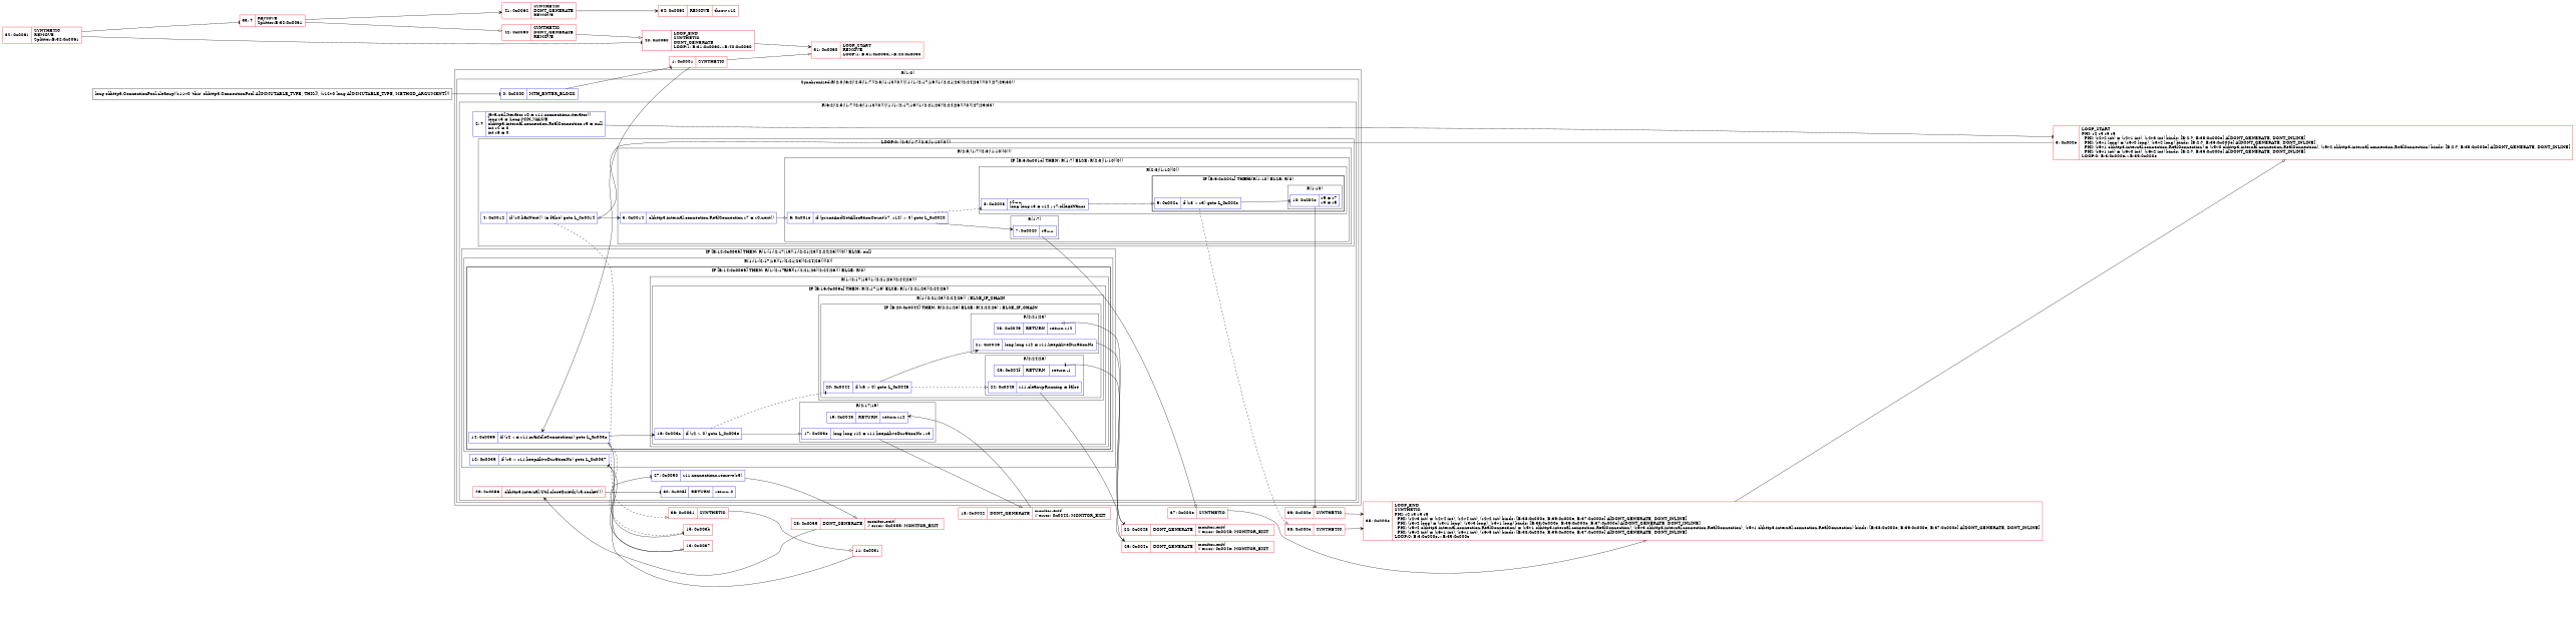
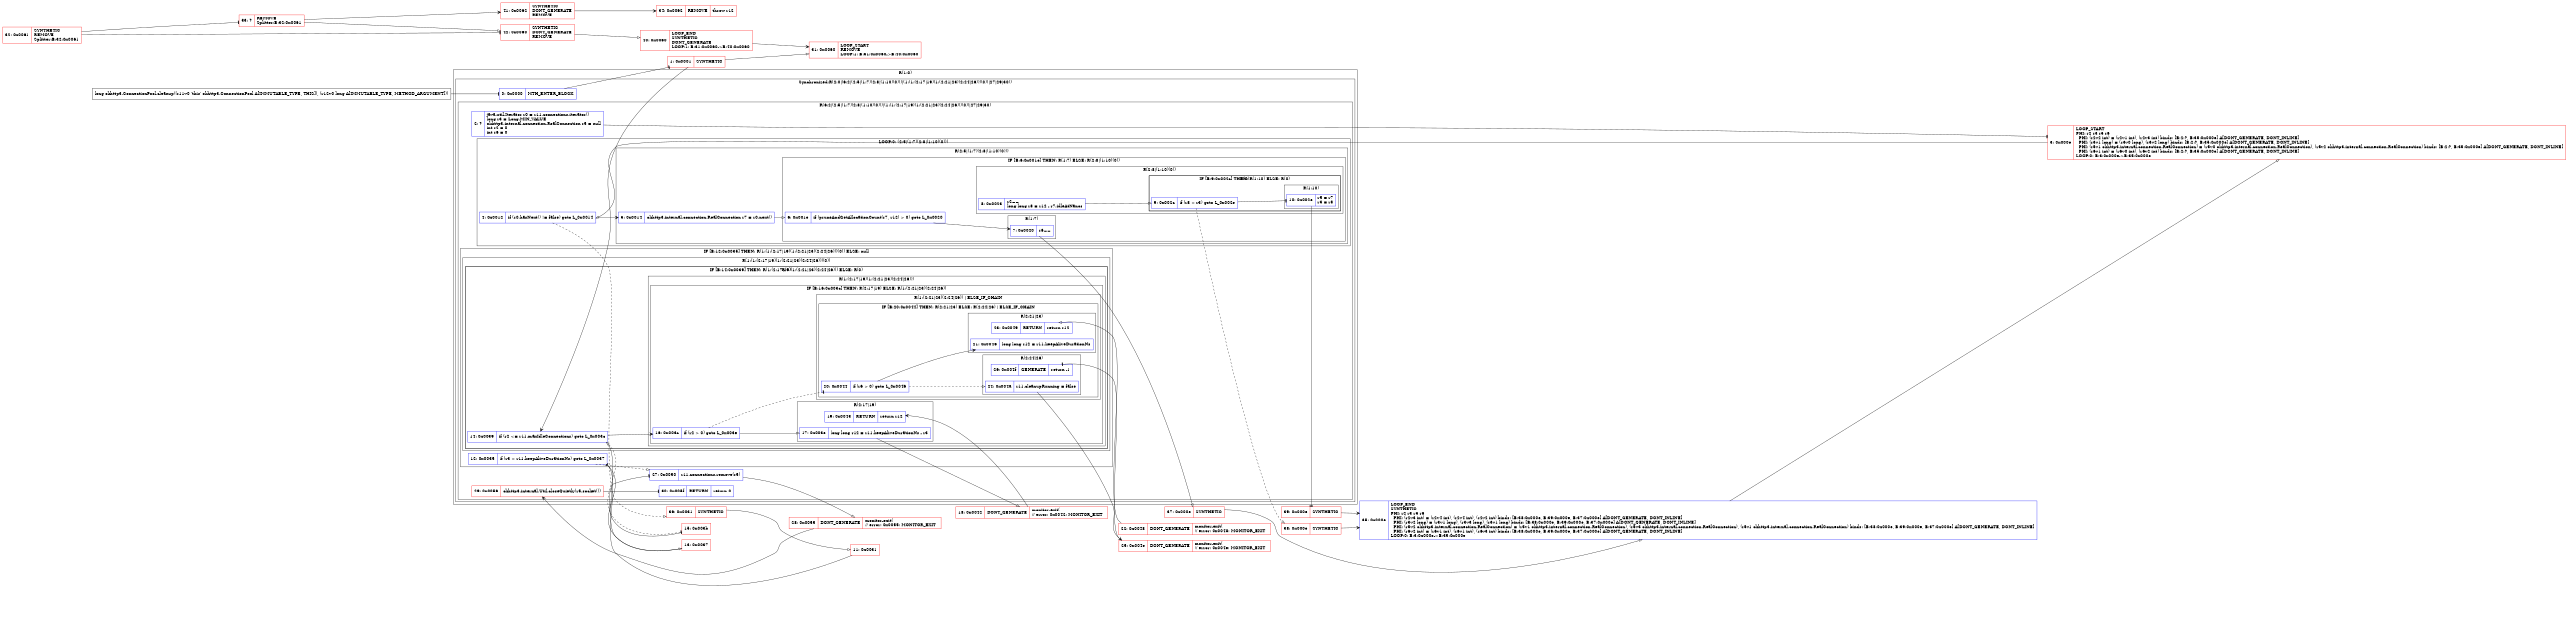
  digraph {
    rankdir=LR
    node [color=red shape=record]
    edge [arrowhead=onormal]
    n1 [color=blue label="{7\:\ 0x0020|r6++\l}"]
    n2 [color=blue label="{10\:\ 0x002e|r5 = r7\lr3 = r8\l}"]
    n3 [color=blue label="{9\:\ 0x002c|if (r8 \> r3) goto L_0x002e\l}"]
    n4 [color=blue label="{8\:\ 0x0023|r2++\llong long r8 = r12 \- r7.idleAtNanos\l}"]
    n5 [color=blue label="{6\:\ 0x001e|if (pruneAndGetAllocationCount(r7, r12) \> 0) goto L_0x0020\l}"]
    n6 [color=blue label="{5\:\ 0x0014|okhttp3.internal.connection.RealConnection r7 = r0.next()\l}"]
    n7 [color=blue label="{4\:\ 0x0012|if (r0.hasNext() != false) goto L_0x0014\l}"]
    n8 [color=blue label="{17\:\ 0x003e|long long r12 = r11.keepAliveDurationNs \- r3\l}"]
    n9 [color=blue label="{19\:\ 0x0043|RETURN\l|return r12\l}"]
    n10 [color=blue label="{21\:\ 0x0046|long long r12 = r11.keepAliveDurationNs\l}"]
    n11 [color=blue label="{23\:\ 0x0049|RETURN\l|return r12\l}"]
    n12 [color=blue label="{24\:\ 0x004a|r11.cleanupRunning = false\l}"]
-   n13 [color=blue label="{26\:\ 0x004f|RETURN\l|return \-1\l}"]
+   n13 [color=blue label="{26\:\ 0x004f|GENERATE\l|return \-1\l}"]
    n14 [color=blue label="{20\:\ 0x0044|if (r6 \> 0) goto L_0x0046\l}"]
    n15 [color=blue label="{16\:\ 0x003c|if (r2 \> 0) goto L_0x003e\l}"]
    n16 [color=blue label="{14\:\ 0x0039|if (r2 \<= r11.maxIdleConnections) goto L_0x003c\l}"]
    n17 [color=blue label="{12\:\ 0x0035|if (r3 \< r11.keepAliveDurationNs) goto L_0x0037\l}"]
    n18 [color=blue label="{2\:\ ?|java.util.Iterator r0 = r11.connections.iterator()\llong r3 = Long.MIN_VALUE\lokhttp3.internal.connection.RealConnection r5 = null\lint r2 = 0\lint r6 = 0\l}"]
    n19 [color=blue label="{27\:\ 0x0050|r11.connections.remove(r5)\l}"]
    n20 [label="{29\:\ 0x0056|okhttp3.internal.Util.closeQuietly(r5.socket())\l}"]
    n21 [color=blue label="{30\:\ 0x005f|RETURN\l|return 0\l}"]
    n22 [color=blue label="{0\:\ 0x0000|MTH_ENTER_BLOCK\l}"]
    n23 [label="{37\:\ 0x000e|SYNTHETIC\l}"]
    n24 [label="{39\:\ 0x000e|SYNTHETIC\l}"]
    n25 [label="{38\:\ 0x000e|SYNTHETIC\l}"]
    n26 [label="{36\:\ 0x0031|SYNTHETIC\l}"]
    n27 [label="{18\:\ 0x0042|DONT_GENERATE\l|monitor\-exit(\l\/\/ error: 0x0042: MONITOR_EXIT  \l}"]
    n28 [label="{22\:\ 0x0048|DONT_GENERATE\l|monitor\-exit(\l\/\/ error: 0x0048: MONITOR_EXIT  \l}"]
    n29 [label="{25\:\ 0x004e|DONT_GENERATE\l|monitor\-exit(\l\/\/ error: 0x004e: MONITOR_EXIT  \l}"]
    n30 [label="{15\:\ 0x003b}"]
    n31 [label="{13\:\ 0x0037}"]
    n32 [label="{3\:\ 0x000e|LOOP_START\lPHI: r2 r3 r5 r6 \l  PHI: (r2v2 int) = (r2v1 int), (r2v3 int) binds: [B:2:?, B:35:0x000e] A[DONT_GENERATE, DONT_INLINE]\l  PHI: (r3v1 long) = (r3v0 long), (r3v2 long) binds: [B:2:?, B:35:0x000e] A[DONT_GENERATE, DONT_INLINE]\l  PHI: (r5v1 okhttp3.internal.connection.RealConnection) = (r5v0 okhttp3.internal.connection.RealConnection), (r5v2 okhttp3.internal.connection.RealConnection) binds: [B:2:?, B:35:0x000e] A[DONT_GENERATE, DONT_INLINE]\l  PHI: (r6v1 int) = (r6v0 int), (r6v2 int) binds: [B:2:?, B:35:0x000e] A[DONT_GENERATE, DONT_INLINE]\lLOOP:0: B:3:0x000e\-\>B:35:0x000e\l}"]
    n33 [label="{28\:\ 0x0055|DONT_GENERATE\l|monitor\-exit(\l\/\/ error: 0x0055: MONITOR_EXIT  \l}"]
    n34 [label="{1\:\ 0x0001|SYNTHETIC\l}"]
    n35 [label="{31\:\ 0x0060|LOOP_START\lREMOVE\lLOOP:1: B:31:0x0060\-\>B:40:0x0060\l}"]
    n36 [label="{11\:\ 0x0031}"]
-   n37 [label="{35\:\ 0x000e|LOOP_END\lSYNTHETIC\lPHI: r2 r3 r5 r6 \l  PHI: (r2v3 int) = (r2v4 int), (r2v4 int), (r2v2 int) binds: [B:38:0x000e, B:39:0x000e, B:37:0x000e] A[DONT_GENERATE, DONT_INLINE]\l  PHI: (r3v2 long) = (r3v1 long), (r3v3 long), (r3v1 long) binds: [B:38:0x000e, B:39:0x000e, B:37:0x000e] A[DONT_GENERATE, DONT_INLINE]\l  PHI: (r5v2 okhttp3.internal.connection.RealConnection) = (r5v1 okhttp3.internal.connection.RealConnection), (r5v3 okhttp3.internal.connection.RealConnection), (r5v1 okhttp3.internal.connection.RealConnection) binds: [B:38:0x000e, B:39:0x000e, B:37:0x000e] A[DONT_GENERATE, DONT_INLINE]\l  PHI: (r6v2 int) = (r6v1 int), (r6v1 int), (r6v3 int) binds: [B:38:0x000e, B:39:0x000e, B:37:0x000e] A[DONT_GENERATE, DONT_INLINE]\lLOOP:0: B:3:0x000e\-\>B:35:0x000e\l}"]
+   n37 [color=blue label="{35\:\ 0x000e|LOOP_END\lSYNTHETIC\lPHI: r2 r3 r5 r6 \l  PHI: (r2v3 int) = (r2v4 int), (r2v4 int), (r2v2 int) binds: [B:38:0x000e, B:39:0x000e, B:37:0x000e] A[DONT_GENERATE, DONT_INLINE]\l  PHI: (r3v2 long) = (r3v1 long), (r3v3 long), (r3v1 long) binds: [B:38:0x000e, B:39:0x000e, B:37:0x000e] A[DONT_GENERATE, DONT_INLINE]\l  PHI: (r5v2 okhttp3.internal.connection.RealConnection) = (r5v1 okhttp3.internal.connection.RealConnection), (r5v3 okhttp3.internal.connection.RealConnection), (r5v1 okhttp3.internal.connection.RealConnection) binds: [B:38:0x000e, B:39:0x000e, B:37:0x000e] A[DONT_GENERATE, DONT_INLINE]\l  PHI: (r6v2 int) = (r6v1 int), (r6v1 int), (r6v3 int) binds: [B:38:0x000e, B:39:0x000e, B:37:0x000e] A[DONT_GENERATE, DONT_INLINE]\lLOOP:0: B:3:0x000e\-\>B:35:0x000e\l}"]
    n38 [label="{32\:\ 0x0061|SYNTHETIC\lREMOVE\lSplitter:B:32:0x0061\l}"]
    n39 [label="{33\:\ ?|REMOVE\lSplitter:B:32:0x0061\l}"]
    n40 [label="{40\:\ 0x0060|LOOP_END\lSYNTHETIC\lDONT_GENERATE\lLOOP:1: B:31:0x0060\-\>B:40:0x0060\l}"]
    n41 [label="{41\:\ 0x0062|SYNTHETIC\lDONT_GENERATE\lREMOVE\l}"]
    n42 [label="{42\:\ 0x0060|SYNTHETIC\lDONT_GENERATE\lREMOVE\l}"]
    n43 [label="{34\:\ 0x0062|REMOVE\l|throw r12\l}"]
    n44 [label="{long okhttp3.ConnectionPool.cleanup((r11v0 'this' okhttp3.ConnectionPool A[IMMUTABLE_TYPE, THIS]), (r12v0 long A[IMMUTABLE_TYPE, METHOD_ARGUMENT])) }" color=""]
    subgraph cluster_1 {
      label="R(1:0)"
      subgraph cluster_2 {
        label="Synchronized:R(2:0|(6:2|(2:5|(1:7)(2:8|(1:10)(0)))|(1:(1:(2:17|19)(1:(2:21|23)(2:24|26)))(0))|27|29|30))"
        n22
        subgraph cluster_3 {
          label="R(6:2|(2:5|(1:7)(2:8|(1:10)(0)))|(1:(1:(2:17|19)(1:(2:21|23)(2:24|26)))(0))|27|29|30)"
          n18
          n19
          n20
          n21
          subgraph cluster_4 {
            label="LOOP:0: (2:5|(1:7)(2:8|(1:10)(0)))"
            n7
            subgraph cluster_5 {
              label="R(2:5|(1:7)(2:8|(1:10)(0)))"
              n6
              subgraph cluster_6 {
                label="IF [B:6:0x001e] THEN: R(1:7) ELSE: R(2:8|(1:10)(0))"
                n5
                subgraph cluster_7 {
                  label="R(1:7)"
                  n1
                }
                subgraph cluster_8 {
                  label="R(2:8|(1:10)(0))"
                  n4
                  subgraph cluster_9 {
                    label="IF [B:9:0x002c] THEN: R(1:10) ELSE: R(0)"
                    n3
                    subgraph cluster_10 {
                      label="R(1:10)"
                      n2
                    }
                    subgraph cluster_11 {
                      label="R(0)"
                    }
                  }
                }
              }
            }
          }
          subgraph cluster_12 {
            label="IF [B:12:0x0035] THEN: R(1:(1:(2:17|19)(1:(2:21|23)(2:24|26)))(0)) ELSE: null"
            n17
            subgraph cluster_13 {
              label="R(1:(1:(2:17|19)(1:(2:21|23)(2:24|26)))(0))"
              subgraph cluster_14 {
                label="IF [B:14:0x0039] THEN: R(1:(2:17|19)(1:(2:21|23)(2:24|26))) ELSE: R(0)"
                n16
                subgraph cluster_15 {
                  label="R(1:(2:17|19)(1:(2:21|23)(2:24|26)))"
                  subgraph cluster_16 {
                    label="IF [B:16:0x003c] THEN: R(2:17|19) ELSE: R(1:(2:21|23)(2:24|26))"
                    n15
                    subgraph cluster_17 {
                      label="R(2:17|19)"
                      n8
                      n9
                    }
                    subgraph cluster_18 {
                      label="R(1:(2:21|23)(2:24|26)) | ELSE_IF_CHAIN\l"
                      subgraph cluster_19 {
                        label="IF [B:20:0x0044] THEN: R(2:21|23) ELSE: R(2:24|26) | ELSE_IF_CHAIN\l"
                        n14
                        subgraph cluster_20 {
                          label="R(2:21|23)"
                          n10
                          n11
                        }
                        subgraph cluster_21 {
                          label="R(2:24|26)"
                          n12
                          n13
                        }
                      }
                    }
                  }
                }
                subgraph cluster_22 {
                  label="R(0)"
                }
              }
            }
          }
        }
      }
    }
    n1 -> n23
    n2 -> n24 [arrowhead=tee]
    n3 -> n2 [arrowhead=tee]
    n3 -> n25 [style=dashed]
    n4 -> n3
    n5 -> n1 [arrowhead=vee]
-   n5 -> n4 [arrowhead=tee style=dashed]
    n6 -> n5
    n7 -> n6 [arrowhead=vee]
    n7 -> n26 [style=dashed]
    n8 -> n27
-   n10 -> n28 [arrowhead=tee]
    n12 -> n29 [arrowhead=vee]
    n14 -> n10 [arrowhead=vee]
    n14 -> n12 [style=dashed]
    n15 -> n8
    n15 -> n14 [arrowhead=tee style=dashed]
    n16 -> n15 [arrowhead=vee]
    n16 -> n30 [arrowhead=tee style=dashed]
+   n17 -> n19 [style=dashed]
    n17 -> n31
    n18 -> n32 [arrowhead=tee]
    n19 -> n33
    n20 -> n21 [arrowhead=tee]
    n22 -> n34 [arrowhead=tee]
    n23 -> n37
    n24 -> n37 [arrowhead=vee]
    n25 -> n37 [arrowhead=vee]
    n26 -> n36
    n27 -> n9 [arrowhead=vee]
    n28 -> n11
    n29 -> n13 [arrowhead=tee]
    n30 -> n19 [arrowhead=tee]
    n31 -> n16
    n32 -> n7
    n33 -> n20 [arrowhead=vee]
    n34 -> n16 [arrowhead=vee]
    n34 -> n35
    n36 -> n17 [arrowhead=tee]
    n37 -> n32
    n38 -> n39 [arrowhead=tee]
-   n38 -> n40 [arrowhead=tee]
+   n38 -> n42 [arrowhead=tee]
    n39 -> n41 [arrowhead=vee]
    n39 -> n42
    n40 -> n35 [arrowhead=vee]
    n41 -> n43 [arrowhead=vee]
    n42 -> n40
    n44 -> n22 [arrowhead=tee]
  }
